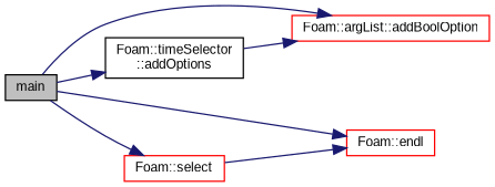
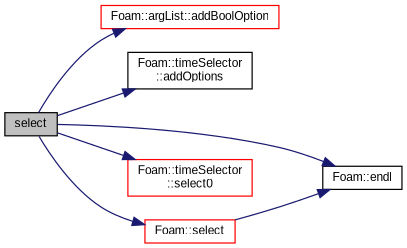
  digraph {
    fontname="Liberation Sans"
    rankdir=LR
    node [color=red fontname="Liberation Sans" fontsize=10 shape=record]
    edge [color=midnightblue fontname="Liberation Sans" fontsize=10 labelfontname=FreeSans labelfontsize=10 style=solid]
-   n1 [color=black fillcolor=grey75 fontcolor=black height=0.2 label=main style=filled width=0.4]
+   n1 [color=black fillcolor=grey75 fontcolor=black height=0.2 label=select style=filled width=0.4]
    n2 [height=0.2 label="Foam::argList::addBoolOption" width=0.4]
    n3 [color=black height=0.2 label="Foam::timeSelector\l::addOptions" width=0.4]
-   n4 [height=0.2 label="Foam::endl" width=0.4]
+   n4 [color=black height=0.2 label="Foam::endl" width=0.4]
+   n5 [height=0.2 label="Foam::timeSelector\l::select0" width=0.4]
    n6 [height=0.2 label="Foam::select" width=0.4]
    n1 -> n2
    n1 -> n3
    n1 -> n4
+   n1 -> n5
    n1 -> n6
-   n3 -> n2
    n6 -> n4
  }
